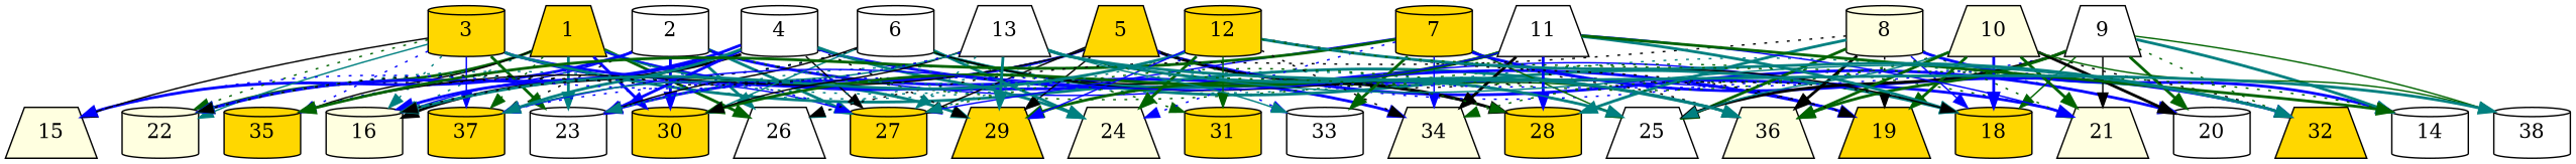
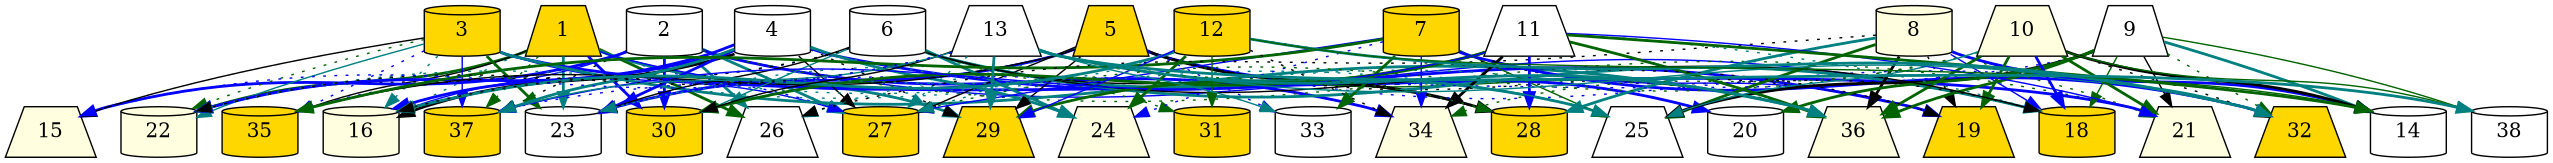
  digraph {
    node [alpha=0.19 fillcolor=gold shape=cylinder style=filled]
    edge [color=teal style=bold]
    1 [alpha=0.15 expect_size=286691160212388184064 shape=trapezium]
    16 [alpha=0.03 expect_size=1881015109433869568 fillcolor=lightyellow]
    22 [alpha=0.14 expect_size=100127843586824192 fillcolor=lightyellow]
    23 [alpha=0.18 expect_size=30587413896072416 fillcolor=white]
    26 [alpha=0.17 expect_size=1064974443073023232 fillcolor=white shape=trapezium]
    27 [alpha=0.11 expect_size=1287834433712094208]
    29 [alpha=0.07 expect_size=1872763900164363517952 shape=trapezium]
    30 [expect_size=1308030315823672328192]
    34 [expect_size=26149427242279632896 fillcolor=lightyellow shape=trapezium]
    35 [alpha=0.17 expect_size=461212771320529984]
    37 [alpha=0.13 expect_size=53566308057976624]
    2 [alpha=0.13 expect_size=1617491875761156521984 fillcolor=white]
    15 [alpha=0.04 expect_size=75314275289590136832 fillcolor=lightyellow shape=trapezium]
    18 [alpha=0.15 expect_size=3099037897549619]
    21 [alpha=0.11 expect_size=202228484155193163776 fillcolor=lightyellow shape=trapezium]
    3 [expect_size=47936952197297208]
    25 [alpha=0.09 expect_size=129270723080306144 fillcolor=white shape=trapezium]
    36 [alpha=0.14 expect_size=380255111112413184 fillcolor=lightyellow shape=trapezium]
    4 [alpha=0.08 expect_size=15142717439038455808 fillcolor=white]
    19 [alpha=0.00 expect_size=35315614635799424 shape=trapezium]
    20 [alpha=0.01 expect_size=846081705325856896 fillcolor=white]
    24 [alpha=0.09 expect_size=736679431611784 fillcolor=lightyellow shape=trapezium]
    5 [alpha=0.08 expect_size=7276572350485950 shape=trapezium]
    28 [alpha=0.06 expect_size=45969517106698944]
    32 [alpha=0.15 expect_size=891656187536810752 shape=trapezium]
    33 [alpha=0.06 expect_size=593585661652330624 fillcolor=white]
    6 [alpha=0.13 expect_size=10716901159373244 fillcolor=white]
    31 [alpha=0.12 expect_size=1080446299953644544]
    7 [alpha=0.10 expect_size=56434412883672456]
    8 [alpha=0.08 expect_size=40214194844964784 fillcolor=lightyellow]
    14 [alpha=0.01 expect_size=1110432008064683 fillcolor=white]
    9 [alpha=0.06 expect_size=322282920910548480 fillcolor=white shape=trapezium]
    38 [expect_size=224415069346721693696 fillcolor=white]
    10 [alpha=0.02 expect_size=219726070929970 fillcolor=lightyellow shape=trapezium]
    11 [alpha=0.12 expect_size=11189237556609624 fillcolor=white shape=trapezium]
    12 [alpha=0.17 expect_size=7038842968781881344]
    13 [alpha=0.03 expect_size=1576559134489489 fillcolor=white shape=trapezium]
    1 -> 16 [style=dotted]
    1 -> 22 [color=darkgreen]
    1 -> 23
    1 -> 26 [color=darkgreen]
    1 -> 27 [color=blue style=dotted]
    1 -> 29
    1 -> 30 [color=blue]
    1 -> 34 [color=blue style=solid]
    1 -> 35 [color=black style=solid]
    1 -> 37 [color=darkgreen style=dotted]
    2 -> 16 [color=blue style=solid]
    2 -> 22 [color=black style=dotted]
    2 -> 26
    2 -> 27
    2 -> 30 [color=blue]
    2 -> 34 [color=blue]
    2 -> 35 [color=blue style=dotted]
    2 -> 37 [color=black style=dotted]
    2 -> 15 [color=blue]
    2 -> 18 [color=blue style=solid]
    2 -> 21 [color=darkgreen style=dotted]
    3 -> 16 [style=dotted]
    3 -> 22 [color=darkgreen style=dotted]
    3 -> 22 [style=solid]
    3 -> 23 [color=darkgreen]
    3 -> 27 [color=blue style=solid]
    3 -> 35 [color=blue style=dotted]
    3 -> 37 [color=blue style=solid]
    3 -> 15 [color=black style=solid]
    3 -> 21 [color=blue]
    3 -> 25 [style=dotted]
    3 -> 36
    4 -> 16 [color=blue]
    4 -> 16 [color=black]
    4 -> 22 [color=blue]
    4 -> 23 [color=blue]
    4 -> 27 [color=black style=solid]
    4 -> 29 [color=black style=dotted]
    4 -> 37
    4 -> 19 [color=blue]
    4 -> 20 [style=dotted]
    4 -> 24
    5 -> 16 [color=darkgreen style=solid]
    5 -> 23 [color=blue]
    5 -> 26 [style=dotted]
    5 -> 27 [color=black style=solid]
    5 -> 29 [color=black style=solid]
    5 -> 35 [color=black style=solid]
    5 -> 25 [color=darkgreen style=dotted]
    5 -> 36 [color=darkgreen style=solid]
    5 -> 19 [color=black style=dotted]
    5 -> 20 [color=blue]
    5 -> 28 [color=black]
    5 -> 32 [color=blue style=dotted]
    5 -> 33 [color=blue style=dotted]
    6 -> 16 [color=blue style=dotted]
    6 -> 22 [style=dotted]
    6 -> 23 [color=black style=solid]
    6 -> 30 [style=solid]
    6 -> 35 [color=black style=dotted]
    6 -> 18
    6 -> 25
    6 -> 36 [color=black style=solid]
    6 -> 24
    6 -> 28 [color=black style=solid]
    6 -> 31 [color=darkgreen style=dotted]
    7 -> 23 [style=dotted]
    7 -> 27 [color=blue style=solid]
    7 -> 34 [color=blue style=solid]
    7 -> 35 [color=darkgreen]
    7 -> 18 [color=black style=dotted]
    7 -> 25 [color=darkgreen style=solid]
    7 -> 36 [color=black style=dotted]
    7 -> 19 [color=blue style=solid]
    7 -> 24 [color=blue style=dotted]
    7 -> 32 [color=blue]
    7 -> 33 [color=darkgreen]
    8 -> 26 [color=black style=dotted]
    8 -> 18 [color=blue style=solid]
    8 -> 21 [color=darkgreen style=dotted]
    8 -> 25 [color=darkgreen]
    8 -> 36 [color=black]
    8 -> 19 [color=black style=dotted]
    8 -> 28
    8 -> 32 [style=solid]
    8 -> 14 [color=blue]
    9 -> 37 [color=blue style=dotted]
    9 -> 18 [color=darkgreen style=solid]
    9 -> 21 [color=black style=solid]
    9 -> 25 [color=black]
    9 -> 36 [color=darkgreen]
    9 -> 20 [color=darkgreen]
    9 -> 32 [color=darkgreen style=dotted]
    9 -> 14
    9 -> 38 [color=darkgreen style=solid]
    10 -> 27 [color=darkgreen style=dotted]
    10 -> 34 [color=darkgreen style=dotted]
    10 -> 18 [color=blue]
    10 -> 21 [color=darkgreen]
    10 -> 25 [style=solid]
    10 -> 36 [color=darkgreen]
    10 -> 19 [color=darkgreen]
    10 -> 32 [color=black style=dotted]
-   10 -> 20 [color=black]
+   10 -> 14 [color=black]
    10 -> 38 [color=darkgreen style=solid]
    11 -> 29 [color=darkgreen]
    11 -> 30 [color=darkgreen]
    11 -> 34 [color=black]
    11 -> 37 [color=blue style=solid]
-   11 -> 18
+   11 -> 18 [style=dotted]
    11 -> 21 [color=blue style=solid]
+   11 -> 36 [color=darkgreen]
    11 -> 28 [color=blue]
    11 -> 14 [color=darkgreen]
    12 -> 16
    12 -> 22 [style=dotted]
    12 -> 23 [style=dotted]
    12 -> 27 [style=dotted]
    12 -> 29 [color=blue style=solid]
    12 -> 34 [color=black style=dotted]
    12 -> 18 [color=black style=solid]
    12 -> 19 [color=black style=dotted]
    12 -> 24 [color=darkgreen]
    12 -> 32
    12 -> 31 [color=darkgreen style=solid]
-   12 -> 14 [color=darkgreen style=dotted]
+   12 -> 14 [color=darkgreen style=solid]
    13 -> 16 [color=black style=dotted]
    13 -> 22 [color=black style=dotted]
    13 -> 27 [style=dotted]
    13 -> 29
    13 -> 30 [color=black style=solid]
    13 -> 37 [style=solid]
    13 -> 15 [color=blue style=dotted]
    13 -> 25 [style=solid]
    13 -> 36
    13 -> 28 [color=darkgreen style=dotted]
    13 -> 32 [style=solid]
    13 -> 33 [style=solid]
    13 -> 38
  }
